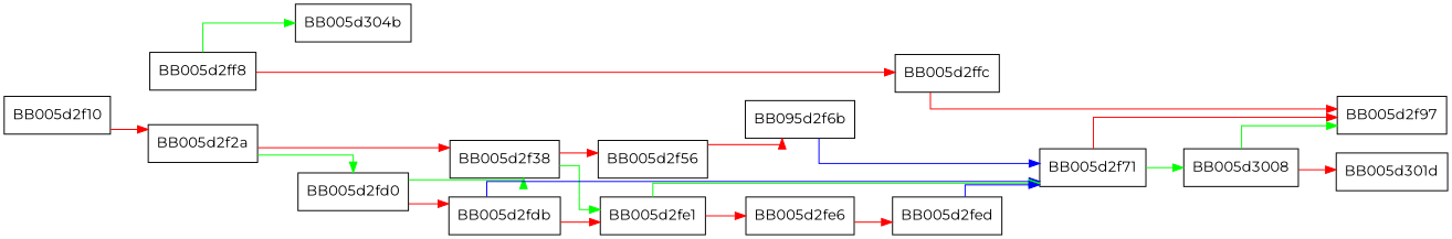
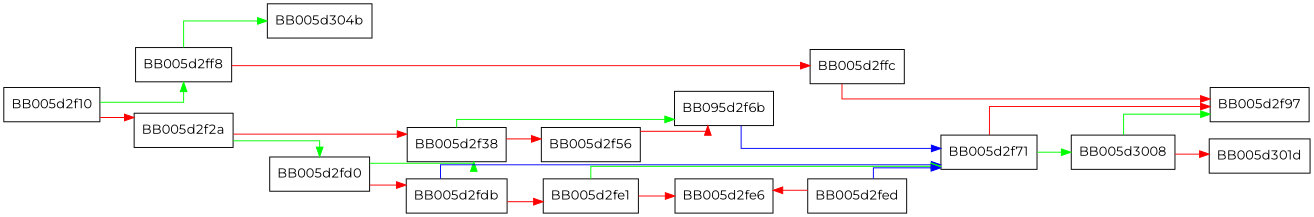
  digraph {
    fontname=Montserrat
    rankdir=LR
    splines=ortho
    node [fontname=Montserrat shape=box]
    edge [color=red fontname=Montserrat]
    BB005d2f10
    BB005d2ff8
    BB005d2f2a
    BB005d304b
    BB005d2ffc
    BB005d2fd0
    BB005d2f38
    BB005d2f97
    BB005d2fdb
    n10 [label=BB095d2f6b]
    n11 [label=BB005d2f56]
    BB005d2f71
    BB005d2fe1
    BB005d3008
    BB005d301d
    BB005d2fe6
    BB005d2fed
+   BB005d2f10 -> BB005d2ff8 [color=green]
    BB005d2f10 -> BB005d2f2a
    BB005d2ff8 -> BB005d304b [color=green]
    BB005d2ff8 -> BB005d2ffc
    BB005d2f2a -> BB005d2fd0 [color=green]
    BB005d2f2a -> BB005d2f38
    BB005d2ffc -> BB005d2f97
    BB005d2fd0 -> BB005d2f38 [color=green]
    BB005d2fd0 -> BB005d2fdb
-   BB005d2f38 -> BB005d2fe1 [color=green]
+   BB005d2f38 -> n10 [color=green]
    BB005d2f38 -> n11
    BB005d2fdb -> BB005d2f71 [color=blue]
    BB005d2fdb -> BB005d2fe1
    n10 -> BB005d2f71 [color=blue]
    n11 -> n10
    BB005d2f71 -> BB005d2f97
    BB005d2f71 -> BB005d3008 [color=green]
    BB005d2fe1 -> BB005d2f71 [color=green]
    BB005d2fe1 -> BB005d2fe6
    BB005d3008 -> BB005d2f97 [color=green]
    BB005d3008 -> BB005d301d
-   BB005d2fe6 -> BB005d2fed
+   BB005d2fed -> BB005d2fe6
    BB005d2fed -> BB005d2f71 [color=blue]
  }
